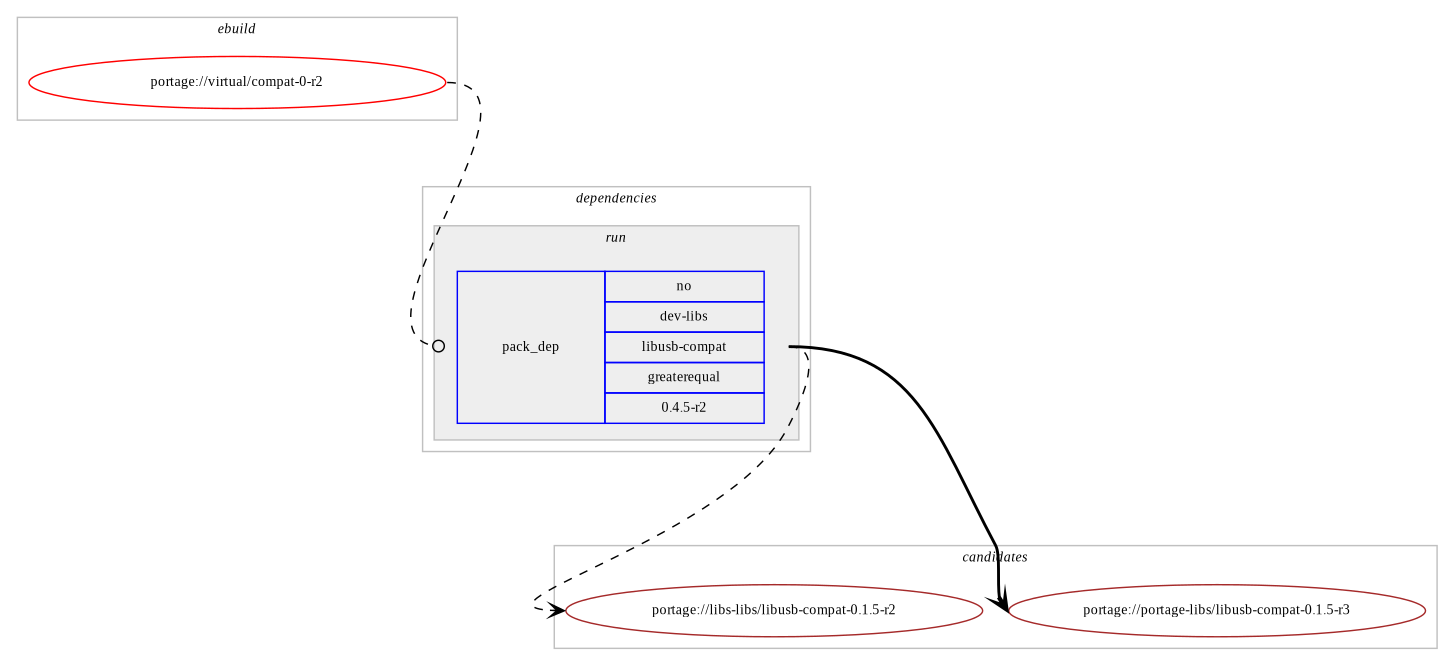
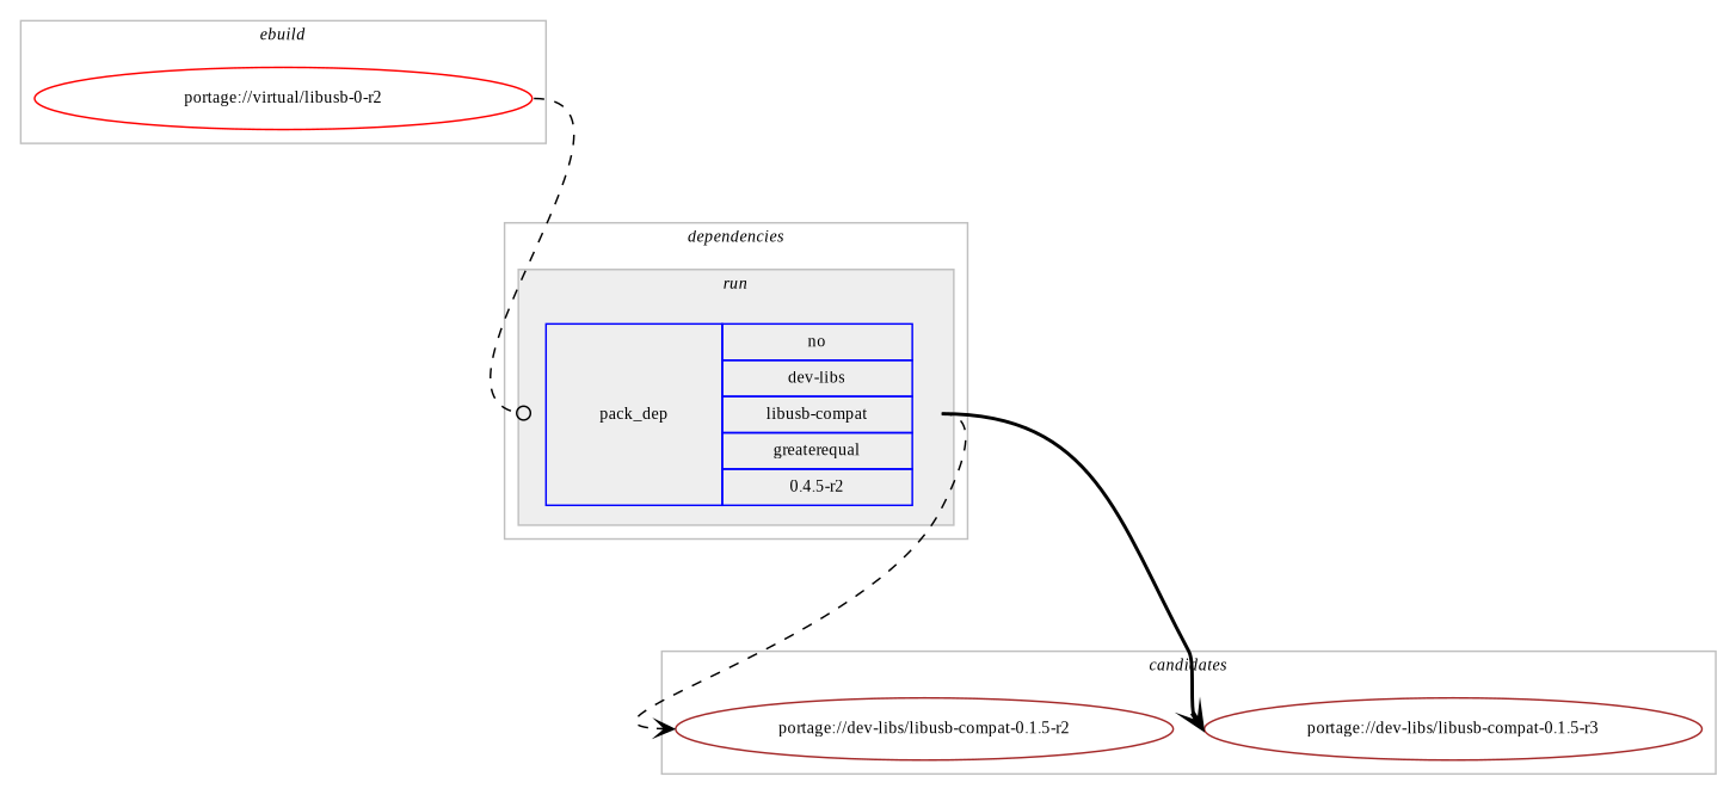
  digraph {
    compound=true
    concentrate=true
    fontname="Liberation Serif"
    fontsize=10
    newrank=true
    rankdir=TB
    ranksep=1.5
    node [color=brown fontname="Liberation Serif" fontsize=10]
    edge [arrowhead=vee fontname="Liberation Serif" headport=w style=dashed tailport=e weight=100]
-   n1 [color=red label="portage://virtual/compat-0-r2" width=4]
+   n1 [color=red label="portage://virtual/libusb-0-r2" width=4]
    n2 [color=blue label=<<TABLE BORDER="0" CELLBORDER="1" CELLSPACING="0" CELLPADDING="4" WIDTH="220"><TR><TD ROWSPAN="6" CELLPADDING="30">pack_dep</TD></TR><TR><TD WIDTH="110">no</TD></TR><TR><TD>dev-libs</TD></TR><TR><TD>libusb-compat</TD></TR><TR><TD>greaterequal</TD></TR><TR><TD>0.4.5-r2</TD></TR></TABLE>> shape=none]
-   n3 [label="portage://portage-libs/libusb-compat-0.1.5-r3" width=4]
-   n4 [label="portage://libs-libs/libusb-compat-0.1.5-r2" width=4]
+   n3 [label="portage://dev-libs/libusb-compat-0.1.5-r3" width=4]
+   n4 [label="portage://dev-libs/libusb-compat-0.1.5-r2" width=4]
    subgraph cluster_1 {
      color=gray
      label=<<i>ebuild</i>>
      rank=same
      n1
    }
    subgraph cluster_2 {
      color=gray
      label=<<i>dependencies</i>>
      subgraph cluster_3 {
        color=gray
        fillcolor="#eeeeee"
        label=<<i>compile</i>>
        style=filled
      }
      subgraph cluster_4 {
        color=gray
        fillcolor="#eeeeee"
        label=<<i>compile and run</i>>
        style=filled
      }
      subgraph cluster_5 {
        color=gray
        fillcolor="#eeeeee"
        label=<<i>run</i>>
        style=filled
        subgraph sub_6 {
          color=gray
          fillcolor="#eeeeee"
          label=<<i>run</i>>
          style=filled
          n2
        }
      }
    }
    subgraph cluster_7 {
      color=gray
      label=<<i>candidates</i>>
      rank=same
      subgraph sub_8 {
        color=black
        label=<<i>candidates</i>>
        nodesep=1
        rank=same
        n3
        n4
      }
    }
    n1 -> n2 [arrowhead=odot weight=20]
    n2 -> n3 [style=bold]
    n2 -> n4
  }
